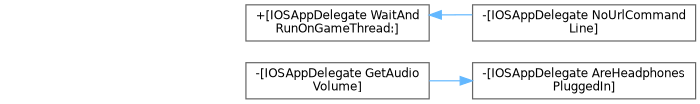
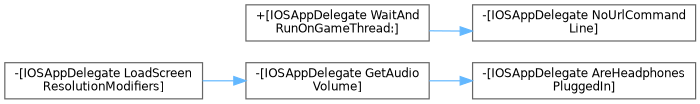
  digraph {
    rankdir=RL
    node [color=grey40 fillcolor=white fontname=Helvetica fontsize=10 shape=box style=filled]
    edge [color=steelblue1 dir=back fontname=Helvetica fontsize=10 labelfontname=Helvetica labelfontsize=10 style=solid]
    n1 [height=0.2 label="-[IOSAppDelegate AreHeadphones\lPluggedIn]" width=0.4]
    n2 [height=0.2 label="-[IOSAppDelegate GetAudio\lVolume]" width=0.4]
+   n3 [height=0.2 label="-[IOSAppDelegate LoadScreen\lResolutionModifiers]" width=0.4]
    n4 [height=0.2 label="-[IOSAppDelegate NoUrlCommand\lLine]" width=0.4]
    n5 [height=0.2 label="+[IOSAppDelegate WaitAnd\lRunOnGameThread:]" width=0.4]
    n1 -> n2
-   n5 -> n4
+   n2 -> n3
+   n4 -> n5
  }
